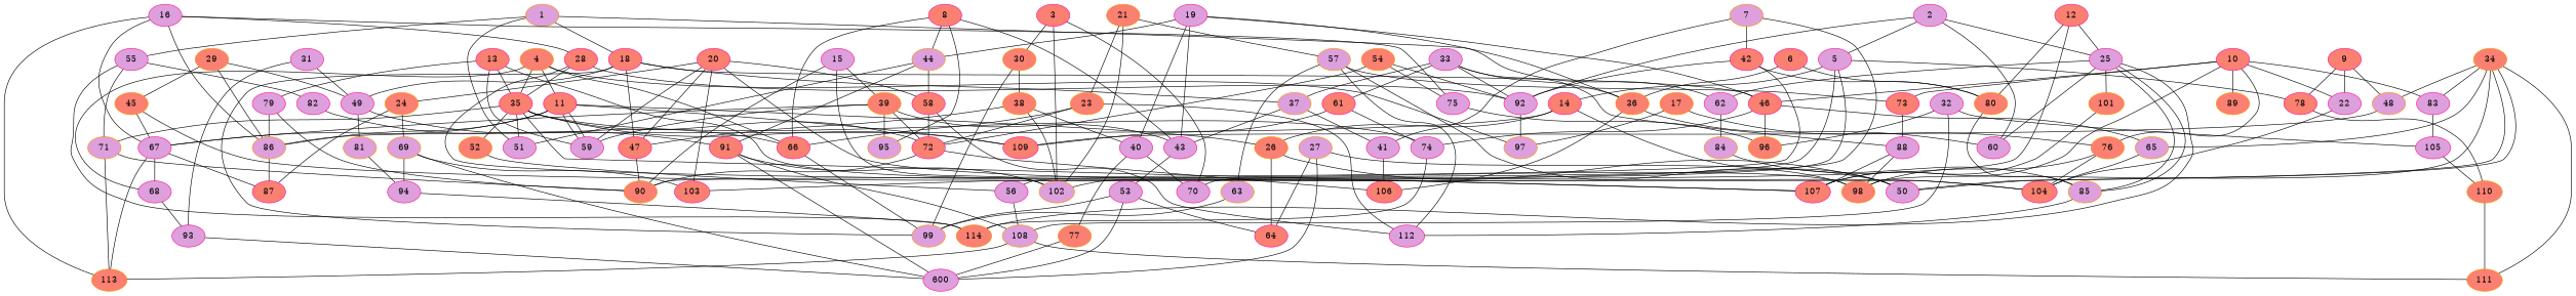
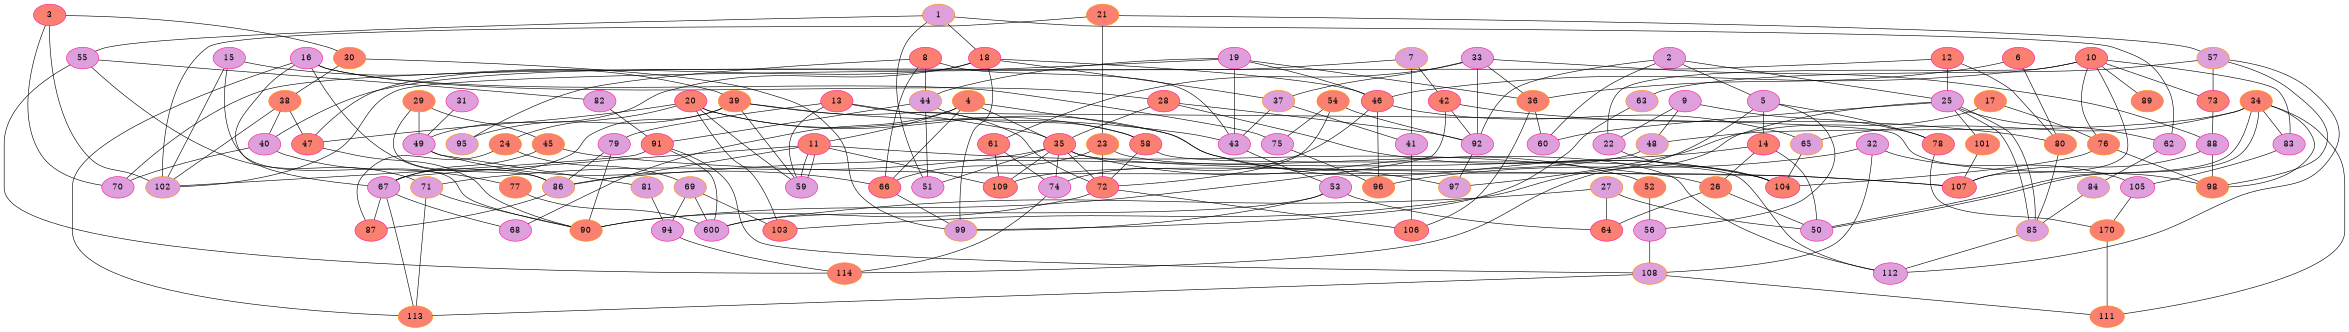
  graph {
    node [color=deeppink fillcolor=plum style=filled]
    1 [color=darkorange]
    18 [fillcolor=salmon]
    51
    55
    62
    46 [fillcolor=salmon]
    37 [color=darkorange]
    47 [fillcolor=salmon]
    49
    99 [color=darkorange]
    114 [color=darkorange fillcolor=salmon]
    71 [color=darkorange]
    82
    84 [color=darkorange]
    2
    5
    25
    60
    92
    14 [fillcolor=salmon]
    56
    78 [fillcolor=salmon]
    103 [fillcolor=salmon]
    85 [color=darkorange]
    101 [color=darkorange fillcolor=salmon]
    97 [color=darkorange]
    3 [fillcolor=salmon]
    30 [color=darkorange fillcolor=salmon]
    70
    102 [color=darkorange]
    38 [color=darkorange fillcolor=salmon]
    4 [color=darkorange fillcolor=salmon]
    11 [fillcolor=salmon]
    35 [fillcolor=salmon]
    66 [fillcolor=salmon]
    68
    26 [color=darkorange fillcolor=salmon]
    59
    67
    86 [color=darkorange]
    109 [fillcolor=salmon]
    107 [fillcolor=salmon]
    72 [fillcolor=salmon]
    52 [color=darkorange fillcolor=salmon]
    74
-   93
    50
    108 [color=darkorange]
-   110 [color=darkorange fillcolor=salmon]
+   110 [color=darkorange fillcolor=salmon label=170]
    6 [fillcolor=salmon]
    36 [color=darkorange fillcolor=salmon]
    80 [color=darkorange fillcolor=salmon]
    106 [fillcolor=salmon]
    7 [color=darkorange]
    41
    42 [fillcolor=salmon]
    90 [color=darkorange fillcolor=salmon]
    8 [fillcolor=salmon]
    43
    44 [color=darkorange]
    95 [color=darkorange]
    53
    58 [fillcolor=salmon]
    91 [fillcolor=salmon]
-   9 [fillcolor=salmon]
+   9
    22
    48 [color=darkorange]
    104 [fillcolor=salmon]
    10 [fillcolor=salmon]
    73 [fillcolor=salmon]
    76 [color=darkorange fillcolor=salmon]
    83
    89 [color=darkorange fillcolor=salmon]
    96 [color=darkorange fillcolor=salmon]
    65 [color=darkorange]
    88
    98 [color=darkorange fillcolor=salmon]
    105
    64 [fillcolor=salmon]
    113 [color=darkorange fillcolor=salmon]
    87 [fillcolor=salmon]
    12 [fillcolor=salmon]
    13 [fillcolor=salmon]
    79
    15
    39 [color=darkorange fillcolor=salmon]
    16
    28 [fillcolor=salmon]
    75
    17 [color=darkorange fillcolor=salmon]
    81 [color=darkorange]
    19
    40
    77 [color=darkorange fillcolor=salmon]
    20 [fillcolor=salmon]
    24 [color=darkorange fillcolor=salmon]
    69 [color=darkorange]
    112
    21 [color=darkorange fillcolor=salmon]
    23 [color=darkorange fillcolor=salmon]
    57 [color=darkorange]
    63 [color=darkorange]
    n103 [label=600]
    94
    27 [color=darkorange]
    29 [color=darkorange fillcolor=salmon]
    45 [color=darkorange fillcolor=salmon]
    31
    32
    111 [color=darkorange fillcolor=salmon]
    33
    61 [fillcolor=salmon]
    34 [color=darkorange fillcolor=salmon]
    54 [color=darkorange fillcolor=salmon]
    1 -- 18
    1 -- 51
    1 -- 55
    1 -- 62
    18 -- 46
    18 -- 37
    18 -- 47
    18 -- 49
    18 -- 99
    55 -- 114
    55 -- 71
    55 -- 82
    62 -- 84
    46 -- 74
    46 -- 96
    46 -- 65
    37 -- 41
    37 -- 43
    47 -- 90
    49 -- 66
    49 -- 81
    71 -- 90
    71 -- 113
    82 -- 91
    84 -- 85
    2 -- 5
    2 -- 25
    2 -- 60
    2 -- 92
    5 -- 14
    5 -- 56
    5 -- 78
    5 -- 103
    25 -- 62
    25 -- 114
    25 -- 60
    25 -- 85
    25 -- 85
    25 -- 101
    92 -- 97
    14 -- 26
    14 -- 86
    14 -- 50
    56 -- 108
    78 -- 110
    85 -- 112
    101 -- 107
    3 -- 30
    3 -- 70
    3 -- 102
    30 -- 99
    30 -- 38
    38 -- 47
    38 -- 102
    38 -- 40
    4 -- 97
    4 -- 11
    4 -- 35
    4 -- 66
    4 -- 68
    11 -- 26
    11 -- 59
    11 -- 59
    11 -- 67
    11 -- 86
    11 -- 109
    35 -- 51
    35 -- 71
    35 -- 109
    35 -- 107
    35 -- 72
    35 -- 52
    35 -- 74
    66 -- 99
-   68 -- 93
    26 -- 50
    26 -- 64
    67 -- 68
    67 -- 113
    67 -- 87
    86 -- 87
    72 -- 106
    72 -- 90
    52 -- 56
    74 -- 114
-   93 -- n103
    108 -- 113
    108 -- 111
    110 -- 111
    6 -- 36
    6 -- 80
    36 -- 60
    36 -- 106
    80 -- 85
    7 -- 70
    7 -- 41
    7 -- 42
    41 -- 106
    42 -- 92
    42 -- 80
    42 -- 90
    8 -- 66
    8 -- 43
    8 -- 44
    8 -- 95
    43 -- 53
    44 -- 51
    44 -- 58
    44 -- 91
    53 -- 99
    53 -- 64
    53 -- n103
    58 -- 72
    58 -- 112
    91 -- 102
    91 -- 108
    91 -- n103
    9 -- 78
    9 -- 22
    9 -- 48
    22 -- 104
    48 -- 109
    10 -- 46
    10 -- 107
    10 -- 22
    10 -- 73
    10 -- 76
    10 -- 83
    10 -- 89
    73 -- 88
    76 -- 104
    76 -- 98
    83 -- 105
    65 -- 104
    88 -- 107
    88 -- 98
    105 -- 110
    12 -- 25
    12 -- 102
    12 -- 80
    13 -- 35
    13 -- 59
    13 -- 98
    13 -- 79
    79 -- 86
    79 -- 90
    15 -- 102
    15 -- 90
    15 -- 39
    39 -- 59
    39 -- 67
    39 -- 72
    39 -- 43
    39 -- 95
    16 -- 67
    16 -- 86
    16 -- 113
    16 -- 28
    16 -- 75
    28 -- 92
    28 -- 35
    28 -- 104
    75 -- 96
    17 -- 97
    17 -- 76
    81 -- 94
    19 -- 46
    19 -- 36
    19 -- 43
    19 -- 44
    19 -- 40
    40 -- 70
    40 -- 77
    77 -- n103
    20 -- 47
    20 -- 103
    20 -- 59
    20 -- 58
    20 -- 104
    20 -- 24
    24 -- 87
    24 -- 69
    69 -- 103
    69 -- n103
    69 -- 94
    21 -- 102
    21 -- 23
    21 -- 57
    23 -- 66
    23 -- 72
    23 -- 112
    57 -- 73
    57 -- 98
    57 -- 112
    57 -- 63
    63 -- 99
    94 -- 114
    27 -- 50
    27 -- 64
    27 -- n103
    29 -- 49
    29 -- 86
    29 -- 45
    45 -- 67
    45 -- 107
    31 -- 49
-   31 -- 93
    32 -- 108
    32 -- 96
    32 -- 105
    33 -- 37
    33 -- 92
    33 -- 36
    33 -- 88
    33 -- 61
    61 -- 109
    61 -- 74
    34 -- 50
    34 -- 50
    34 -- 48
    34 -- 83
    34 -- 65
    34 -- 98
    34 -- 111
    54 -- 92
    54 -- 72
    54 -- 75
  }
